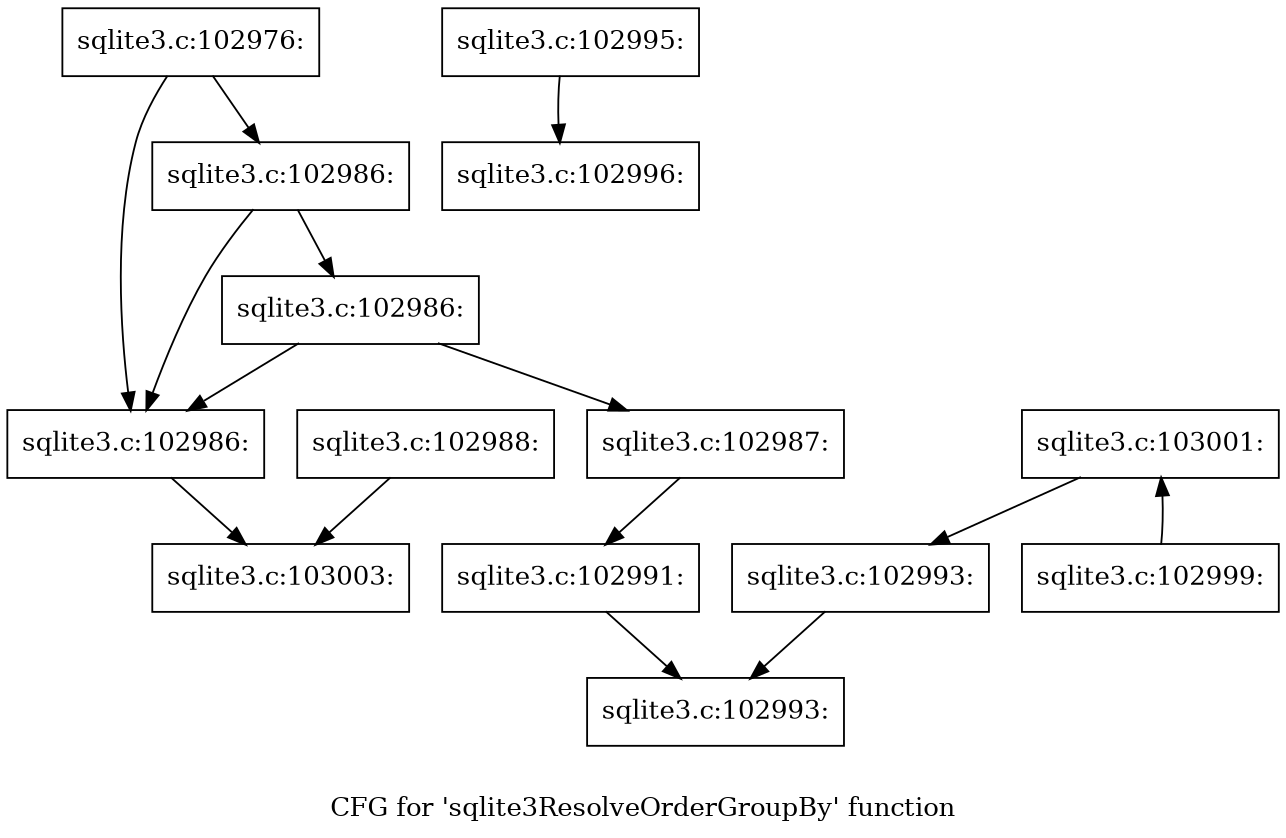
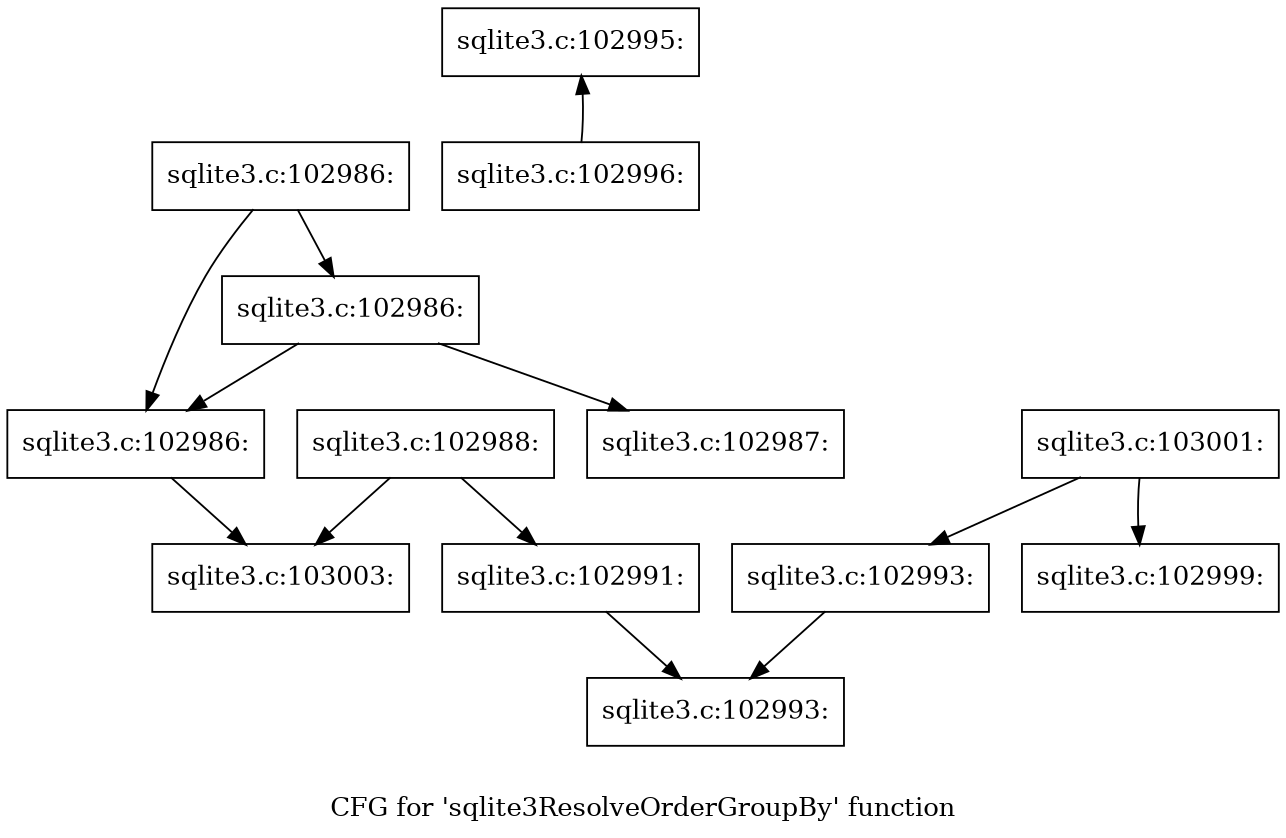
  digraph {
    label="CFG for 'sqlite3ResolveOrderGroupBy' function"
    node [shape=record]
-   n1 [label="{sqlite3.c:102976:}"]
    n2 [label="{sqlite3.c:102986:}"]
    n3 [label="{sqlite3.c:102986:}"]
    n4 [label="{sqlite3.c:103003:}"]
    n5 [label="{sqlite3.c:102986:}"]
    n6 [label="{sqlite3.c:102987:}"]
    n7 [label="{sqlite3.c:102991:}"]
    n8 [label="{sqlite3.c:102988:}"]
    n9 [label="{sqlite3.c:102993:}"]
    n10 [label="{sqlite3.c:102995:}"]
    n11 [label="{sqlite3.c:102996:}"]
    n12 [label="{sqlite3.c:103001:}"]
    n13 [label="{sqlite3.c:102993:}"]
    n14 [label="{sqlite3.c:102999:}"]
-   n1 -> n2
-   n1 -> n3
    n2 -> n4
    n3 -> n2
    n3 -> n5
    n5 -> n2
    n5 -> n6
-   n6 -> n7
+   n8 -> n7
    n7 -> n9
    n8 -> n4
-   n10 -> n11
+   n11 -> n10
    n12 -> n13
    n13 -> n9
-   n14 -> n12
+   n12 -> n14
  }
